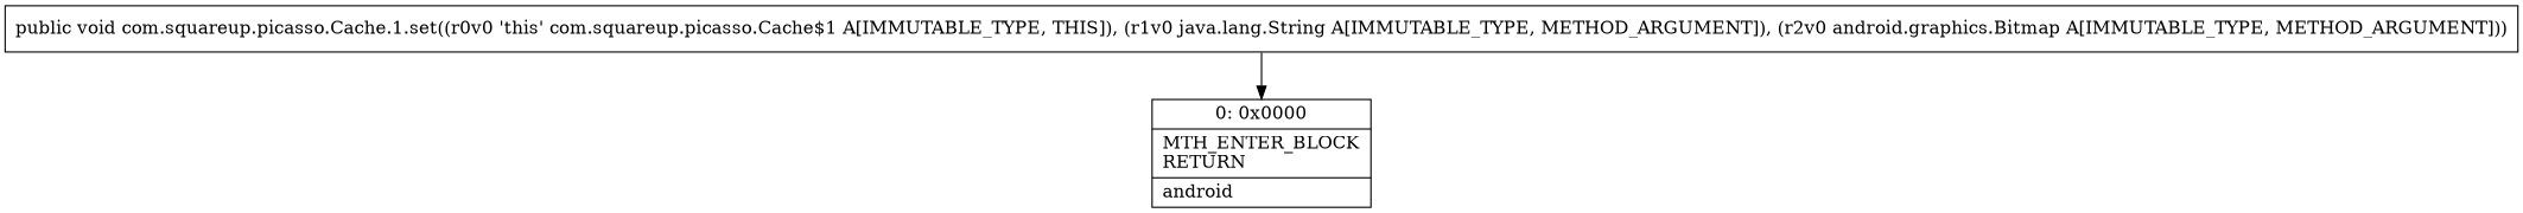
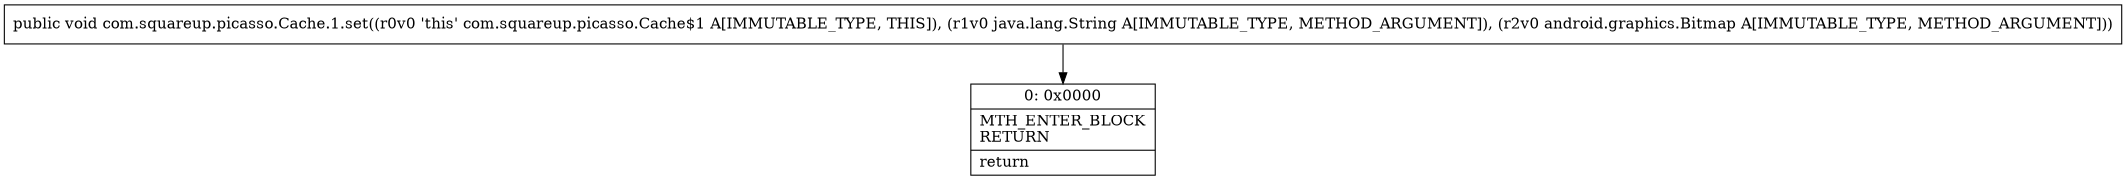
  digraph {
    node [shape=record]
-   n1 [label="{0\:\ 0x0000|MTH_ENTER_BLOCK\lRETURN\l|android\l}"]
+   n1 [label="{0\:\ 0x0000|MTH_ENTER_BLOCK\lRETURN\l|return\l}"]
    n2 [label="{public void com.squareup.picasso.Cache.1.set((r0v0 'this' com.squareup.picasso.Cache$1 A[IMMUTABLE_TYPE, THIS]), (r1v0 java.lang.String A[IMMUTABLE_TYPE, METHOD_ARGUMENT]), (r2v0 android.graphics.Bitmap A[IMMUTABLE_TYPE, METHOD_ARGUMENT])) }"]
    n2 -> n1
  }
